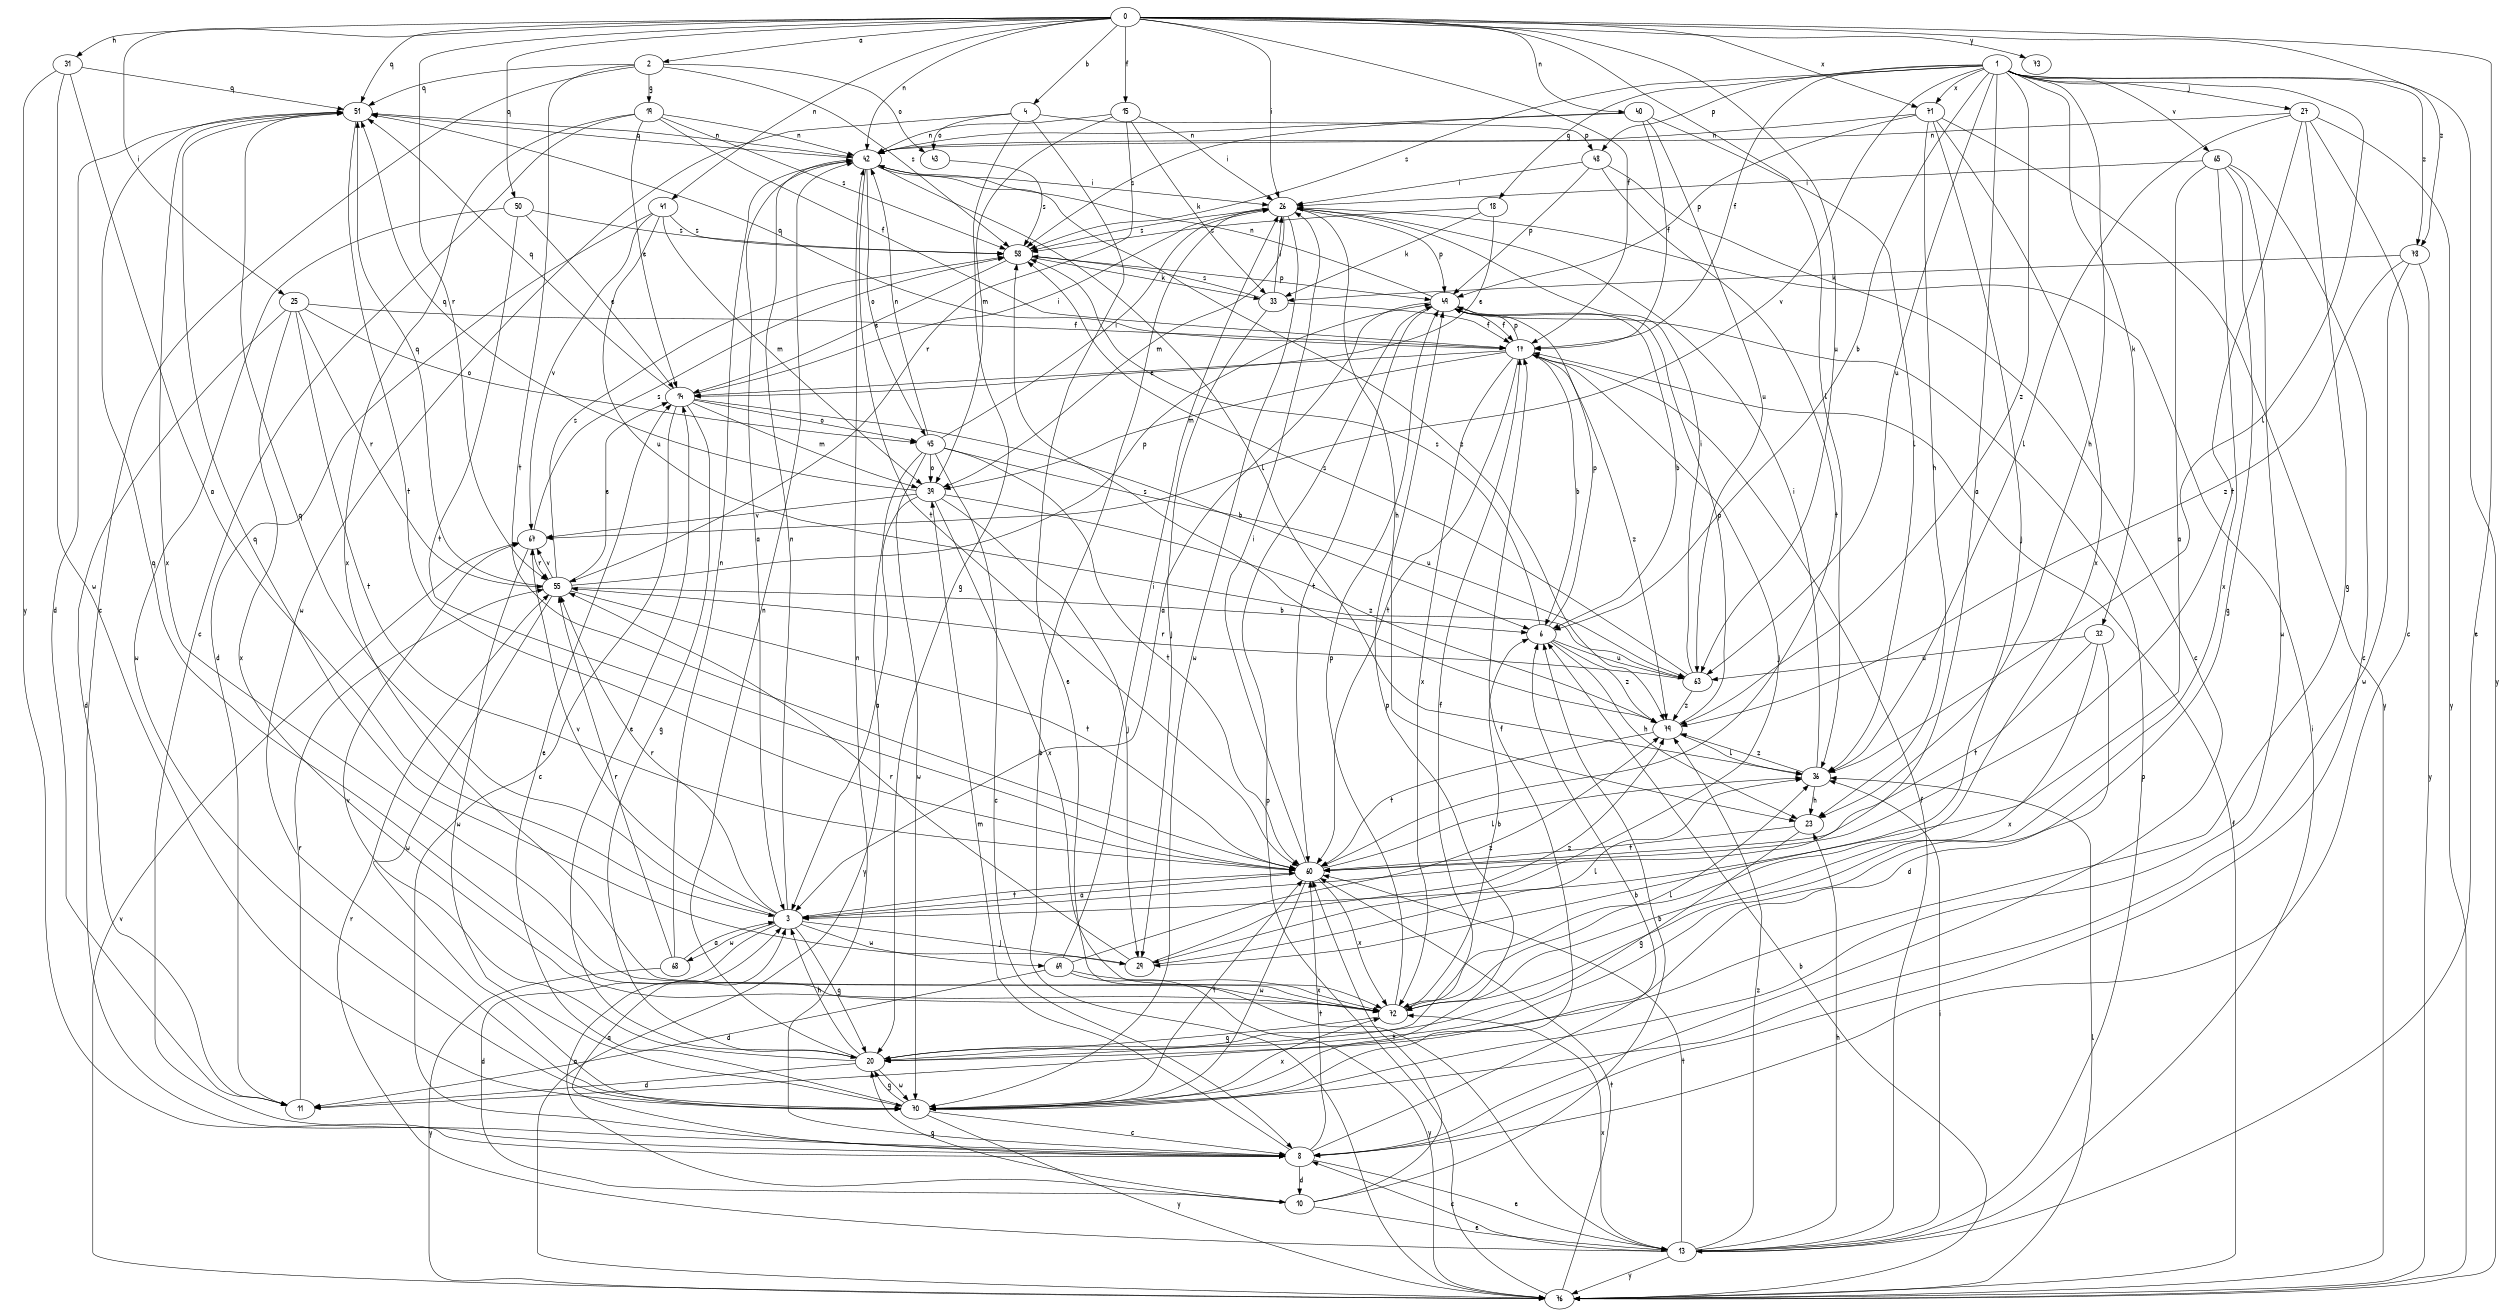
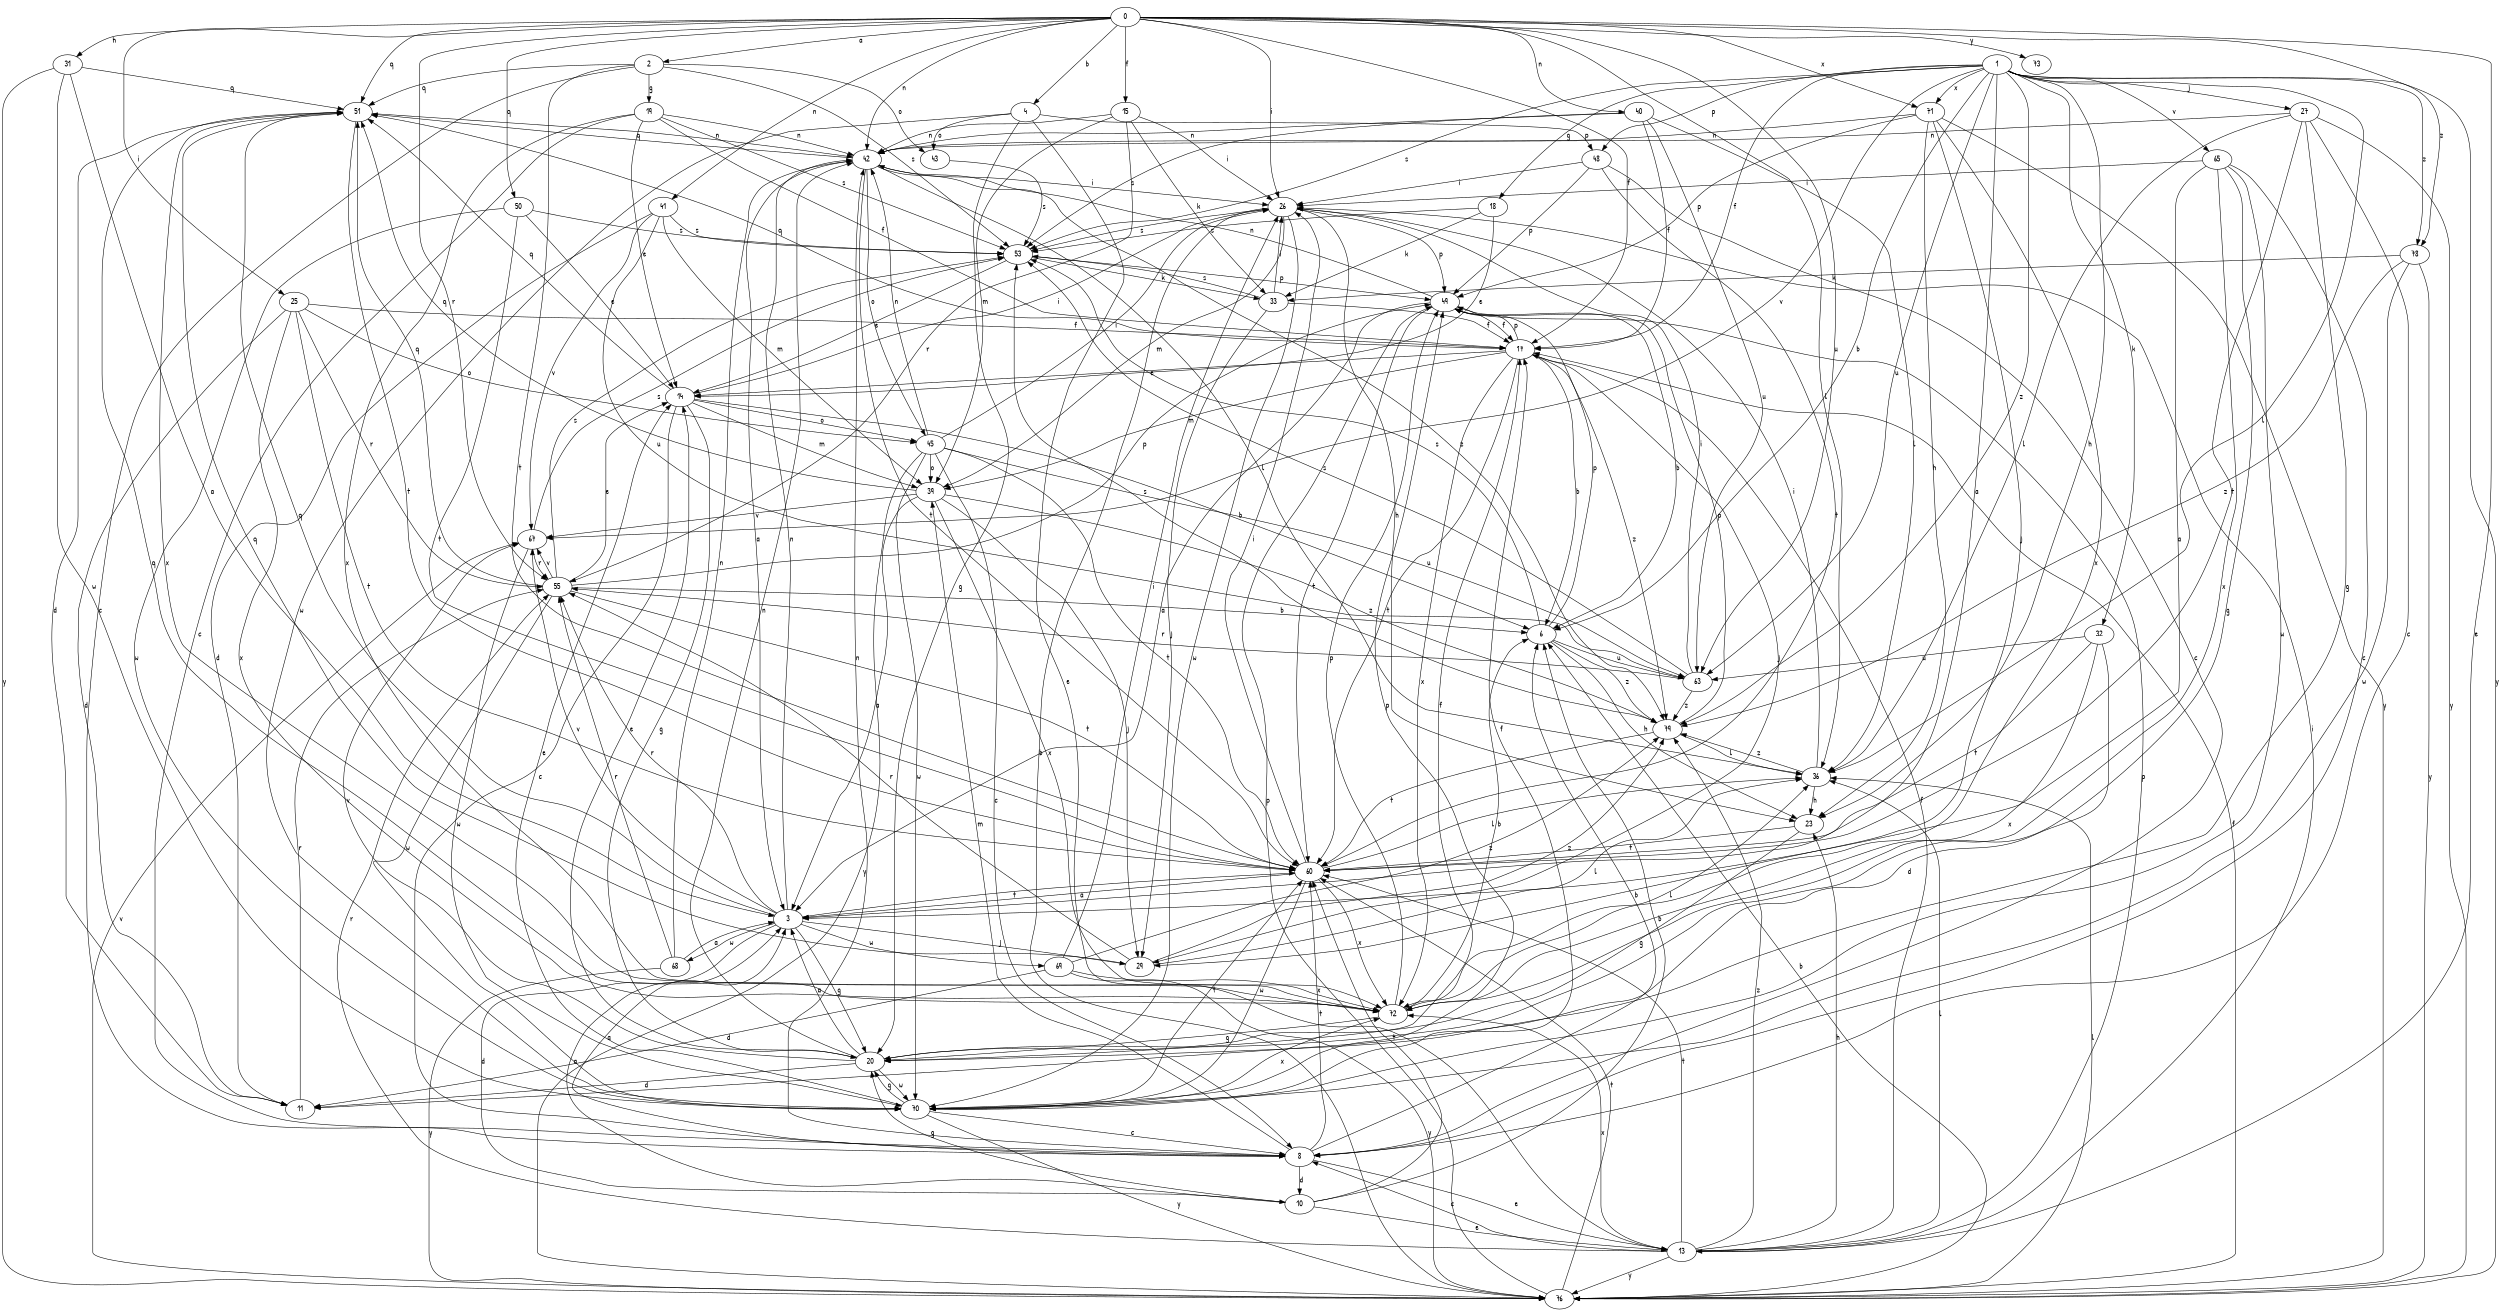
  strict digraph {
    fontname="Patrick Hand"
    node [fontname="Patrick Hand"]
    edge [fontname="Patrick Hand"]
    0
    2
    4
    13
    15
    17
    25
    26
    31
    36
    40
    41
    42
    50
    51
    55
    63
    71
    73
    78
-   58
+   58 [label=53]
    8
    19
    43
    60
    48
    20
    70
    23
    76
    79
    49
    72
    39
    33
    6
    29
    14
    11
    45
    3
    67
    1
    18
    27
    32
    65
    10
    68
    69
    0 -> 2 [label=a]
    0 -> 4 [label=b]
    0 -> 13 [label=e]
    0 -> 15 [label=f]
    0 -> 17 [label=f]
    0 -> 25 [label=i]
    0 -> 26 [label=i]
    0 -> 31 [label=h]
    0 -> 36 [label=l]
    0 -> 40 [label=n]
    0 -> 41 [label=n]
    0 -> 42 [label=n]
    0 -> 50 [label=q]
    0 -> 51 [label=q]
    0 -> 55 [label=r]
    0 -> 63 [label=u]
    0 -> 71 [label=x]
    0 -> 73 [label=y]
    0 -> 78 [label=z]
    2 -> 51 [label=q]
    2 -> 58 [label=s]
    2 -> 8 [label=c]
    2 -> 19 [label=g]
    2 -> 43 [label=o]
    2 -> 60 [label=t]
    4 -> 13 [label=e]
    4 -> 43 [label=o]
    4 -> 48 [label=p]
    4 -> 20 [label=g]
    4 -> 70 [label=w]
    13 -> 17 [label=f]
    13 -> 26 [label=i]
-   13 -> 36 [label=i]
+   13 -> 36 [label=l]
    13 -> 55 [label=r]
    13 -> 8 [label=c]
    13 -> 60 [label=t]
    13 -> 23 [label=h]
    13 -> 76 [label=y]
    13 -> 79 [label=z]
    13 -> 49 [label=p]
    13 -> 72 [label=x]
    15 -> 26 [label=i]
    15 -> 42 [label=n]
    15 -> 55 [label=r]
    15 -> 39 [label=m]
    15 -> 33 [label=k]
    17 -> 51 [label=q]
    17 -> 60 [label=t]
    17 -> 79 [label=z]
    17 -> 49 [label=p]
    17 -> 72 [label=x]
    17 -> 39 [label=m]
    17 -> 6 [label=b]
    17 -> 29 [label=j]
    17 -> 14 [label=e]
    25 -> 17 [label=f]
    25 -> 55 [label=r]
    25 -> 60 [label=t]
    25 -> 72 [label=x]
    25 -> 11 [label=d]
    25 -> 45 [label=o]
    26 -> 58 [label=s]
    26 -> 70 [label=w]
    26 -> 23 [label=h]
    26 -> 76 [label=b]
    26 -> 49 [label=p]
    26 -> 39 [label=m]
    31 -> 51 [label=q]
    31 -> 70 [label=w]
-   31 -> 8 [label=y]
+   31 -> 76 [label=y]
    31 -> 3 [label=a]
    36 -> 26 [label=i]
    36 -> 23 [label=h]
    36 -> 79 [label=z]
    40 -> 17 [label=f]
    40 -> 36 [label=l]
    40 -> 42 [label=n]
    40 -> 63 [label=u]
    40 -> 58 [label=s]
    41 -> 63 [label=u]
    41 -> 58 [label=s]
    41 -> 39 [label=m]
    41 -> 11 [label=d]
    41 -> 67 [label=v]
    42 -> 26 [label=i]
    42 -> 36 [label=l]
    42 -> 51 [label=q]
    42 -> 60 [label=t]
    42 -> 79 [label=z]
    42 -> 45 [label=o]
    42 -> 3 [label=a]
    50 -> 58 [label=s]
    50 -> 60 [label=t]
    50 -> 70 [label=w]
    50 -> 14 [label=e]
    51 -> 42 [label=n]
    51 -> 60 [label=t]
    51 -> 72 [label=x]
    51 -> 11 [label=d]
    55 -> 51 [label=q]
    55 -> 58 [label=s]
    55 -> 60 [label=t]
    55 -> 70 [label=w]
    55 -> 49 [label=p]
    55 -> 6 [label=b]
    55 -> 14 [label=e]
    55 -> 67 [label=v]
    63 -> 26 [label=i]
    63 -> 55 [label=r]
    63 -> 58 [label=s]
    63 -> 79 [label=z]
    71 -> 42 [label=n]
    71 -> 23 [label=h]
    71 -> 76 [label=y]
    71 -> 49 [label=p]
    71 -> 72 [label=x]
    71 -> 29 [label=j]
    78 -> 70 [label=w]
    78 -> 76 [label=y]
    78 -> 79 [label=z]
    78 -> 33 [label=k]
    58 -> 49 [label=p]
    58 -> 33 [label=k]
    58 -> 14 [label=e]
    8 -> 13 [label=e]
    8 -> 42 [label=n]
    8 -> 60 [label=t]
    8 -> 39 [label=m]
    8 -> 6 [label=b]
    8 -> 3 [label=a]
    8 -> 10 [label=d]
    19 -> 17 [label=f]
    19 -> 42 [label=n]
    19 -> 58 [label=s]
    19 -> 8 [label=c]
    19 -> 72 [label=x]
    19 -> 14 [label=e]
    43 -> 58 [label=s]
    60 -> 26 [label=i]
    60 -> 36 [label=l]
    60 -> 70 [label=w]
    60 -> 72 [label=x]
    60 -> 3 [label=a]
    48 -> 26 [label=i]
    48 -> 8 [label=c]
    48 -> 60 [label=t]
    48 -> 49 [label=p]
    20 -> 17 [label=f]
    20 -> 42 [label=n]
    20 -> 70 [label=w]
    20 -> 14 [label=e]
    20 -> 11 [label=d]
-   20 -> 3 [label=h]
+   20 -> 3 [label=a]
    20 -> 67 [label=v]
    70 -> 17 [label=f]
    70 -> 8 [label=c]
    70 -> 60 [label=t]
    70 -> 20 [label=g]
    70 -> 76 [label=y]
    70 -> 49 [label=p]
    70 -> 72 [label=x]
    70 -> 14 [label=e]
    23 -> 60 [label=t]
    23 -> 20 [label=g]
    76 -> 17 [label=f]
    76 -> 36 [label=l]
    76 -> 60 [label=t]
    76 -> 49 [label=p]
    76 -> 6 [label=b]
    76 -> 67 [label=v]
    79 -> 36 [label=l]
    79 -> 58 [label=s]
    79 -> 60 [label=t]
    79 -> 49 [label=p]
    49 -> 17 [label=f]
    49 -> 42 [label=n]
    49 -> 60 [label=t]
    49 -> 6 [label=b]
    49 -> 3 [label=a]
    72 -> 36 [label=l]
    72 -> 51 [label=q]
    72 -> 20 [label=g]
    72 -> 49 [label=p]
    72 -> 6 [label=b]
    39 -> 51 [label=q]
    39 -> 79 [label=z]
    39 -> 72 [label=x]
    39 -> 29 [label=j]
    39 -> 3 [label=a]
    39 -> 67 [label=v]
    33 -> 17 [label=f]
    33 -> 26 [label=i]
    33 -> 58 [label=s]
    33 -> 29 [label=j]
    6 -> 63 [label=u]
    6 -> 58 [label=s]
    6 -> 23 [label=h]
    6 -> 79 [label=z]
    6 -> 49 [label=p]
    29 -> 36 [label=l]
    29 -> 51 [label=q]
    29 -> 55 [label=r]
    29 -> 79 [label=z]
    14 -> 26 [label=i]
    14 -> 51 [label=q]
    14 -> 8 [label=c]
    14 -> 20 [label=g]
    14 -> 39 [label=m]
    14 -> 6 [label=b]
    14 -> 45 [label=o]
    11 -> 55 [label=r]
    45 -> 26 [label=i]
    45 -> 42 [label=n]
    45 -> 63 [label=u]
    45 -> 8 [label=c]
    45 -> 60 [label=t]
    45 -> 70 [label=w]
    45 -> 76 [label=y]
    45 -> 39 [label=o]
    3 -> 42 [label=n]
    3 -> 51 [label=q]
    3 -> 55 [label=r]
    3 -> 60 [label=t]
    3 -> 20 [label=g]
    3 -> 29 [label=j]
    3 -> 67 [label=v]
    3 -> 10 [label=d]
    3 -> 68 [label=w]
    3 -> 69 [label=w]
    67 -> 55 [label=r]
    67 -> 58 [label=s]
    67 -> 70 [label=w]
    1 -> 17 [label=f]
    1 -> 36 [label=l]
    1 -> 63 [label=u]
    1 -> 71 [label=x]
    1 -> 78 [label=z]
    1 -> 58 [label=s]
    1 -> 48 [label=p]
    1 -> 23 [label=h]
    1 -> 76 [label=y]
    1 -> 79 [label=z]
    1 -> 6 [label=b]
    1 -> 3 [label=a]
    1 -> 67 [label=v]
    1 -> 18 [label=g]
    1 -> 27 [label=j]
    1 -> 32 [label=k]
    1 -> 65 [label=v]
    18 -> 58 [label=s]
    18 -> 33 [label=k]
    18 -> 14 [label=e]
    27 -> 36 [label=l]
    27 -> 42 [label=n]
    27 -> 8 [label=c]
    27 -> 60 [label=t]
    27 -> 20 [label=g]
    27 -> 76 [label=y]
    32 -> 63 [label=u]
    32 -> 60 [label=t]
    32 -> 72 [label=x]
    32 -> 11 [label=d]
    65 -> 26 [label=i]
    65 -> 8 [label=c]
    65 -> 20 [label=g]
    65 -> 70 [label=w]
    65 -> 72 [label=x]
    65 -> 3 [label=a]
    10 -> 13 [label=e]
    10 -> 60 [label=t]
    10 -> 20 [label=g]
    10 -> 6 [label=b]
    10 -> 3 [label=a]
    68 -> 42 [label=n]
    68 -> 55 [label=r]
    68 -> 76 [label=y]
    68 -> 3 [label=a]
    69 -> 26 [label=i]
    69 -> 76 [label=y]
    69 -> 79 [label=z]
    69 -> 72 [label=x]
    69 -> 11 [label=d]
  }
